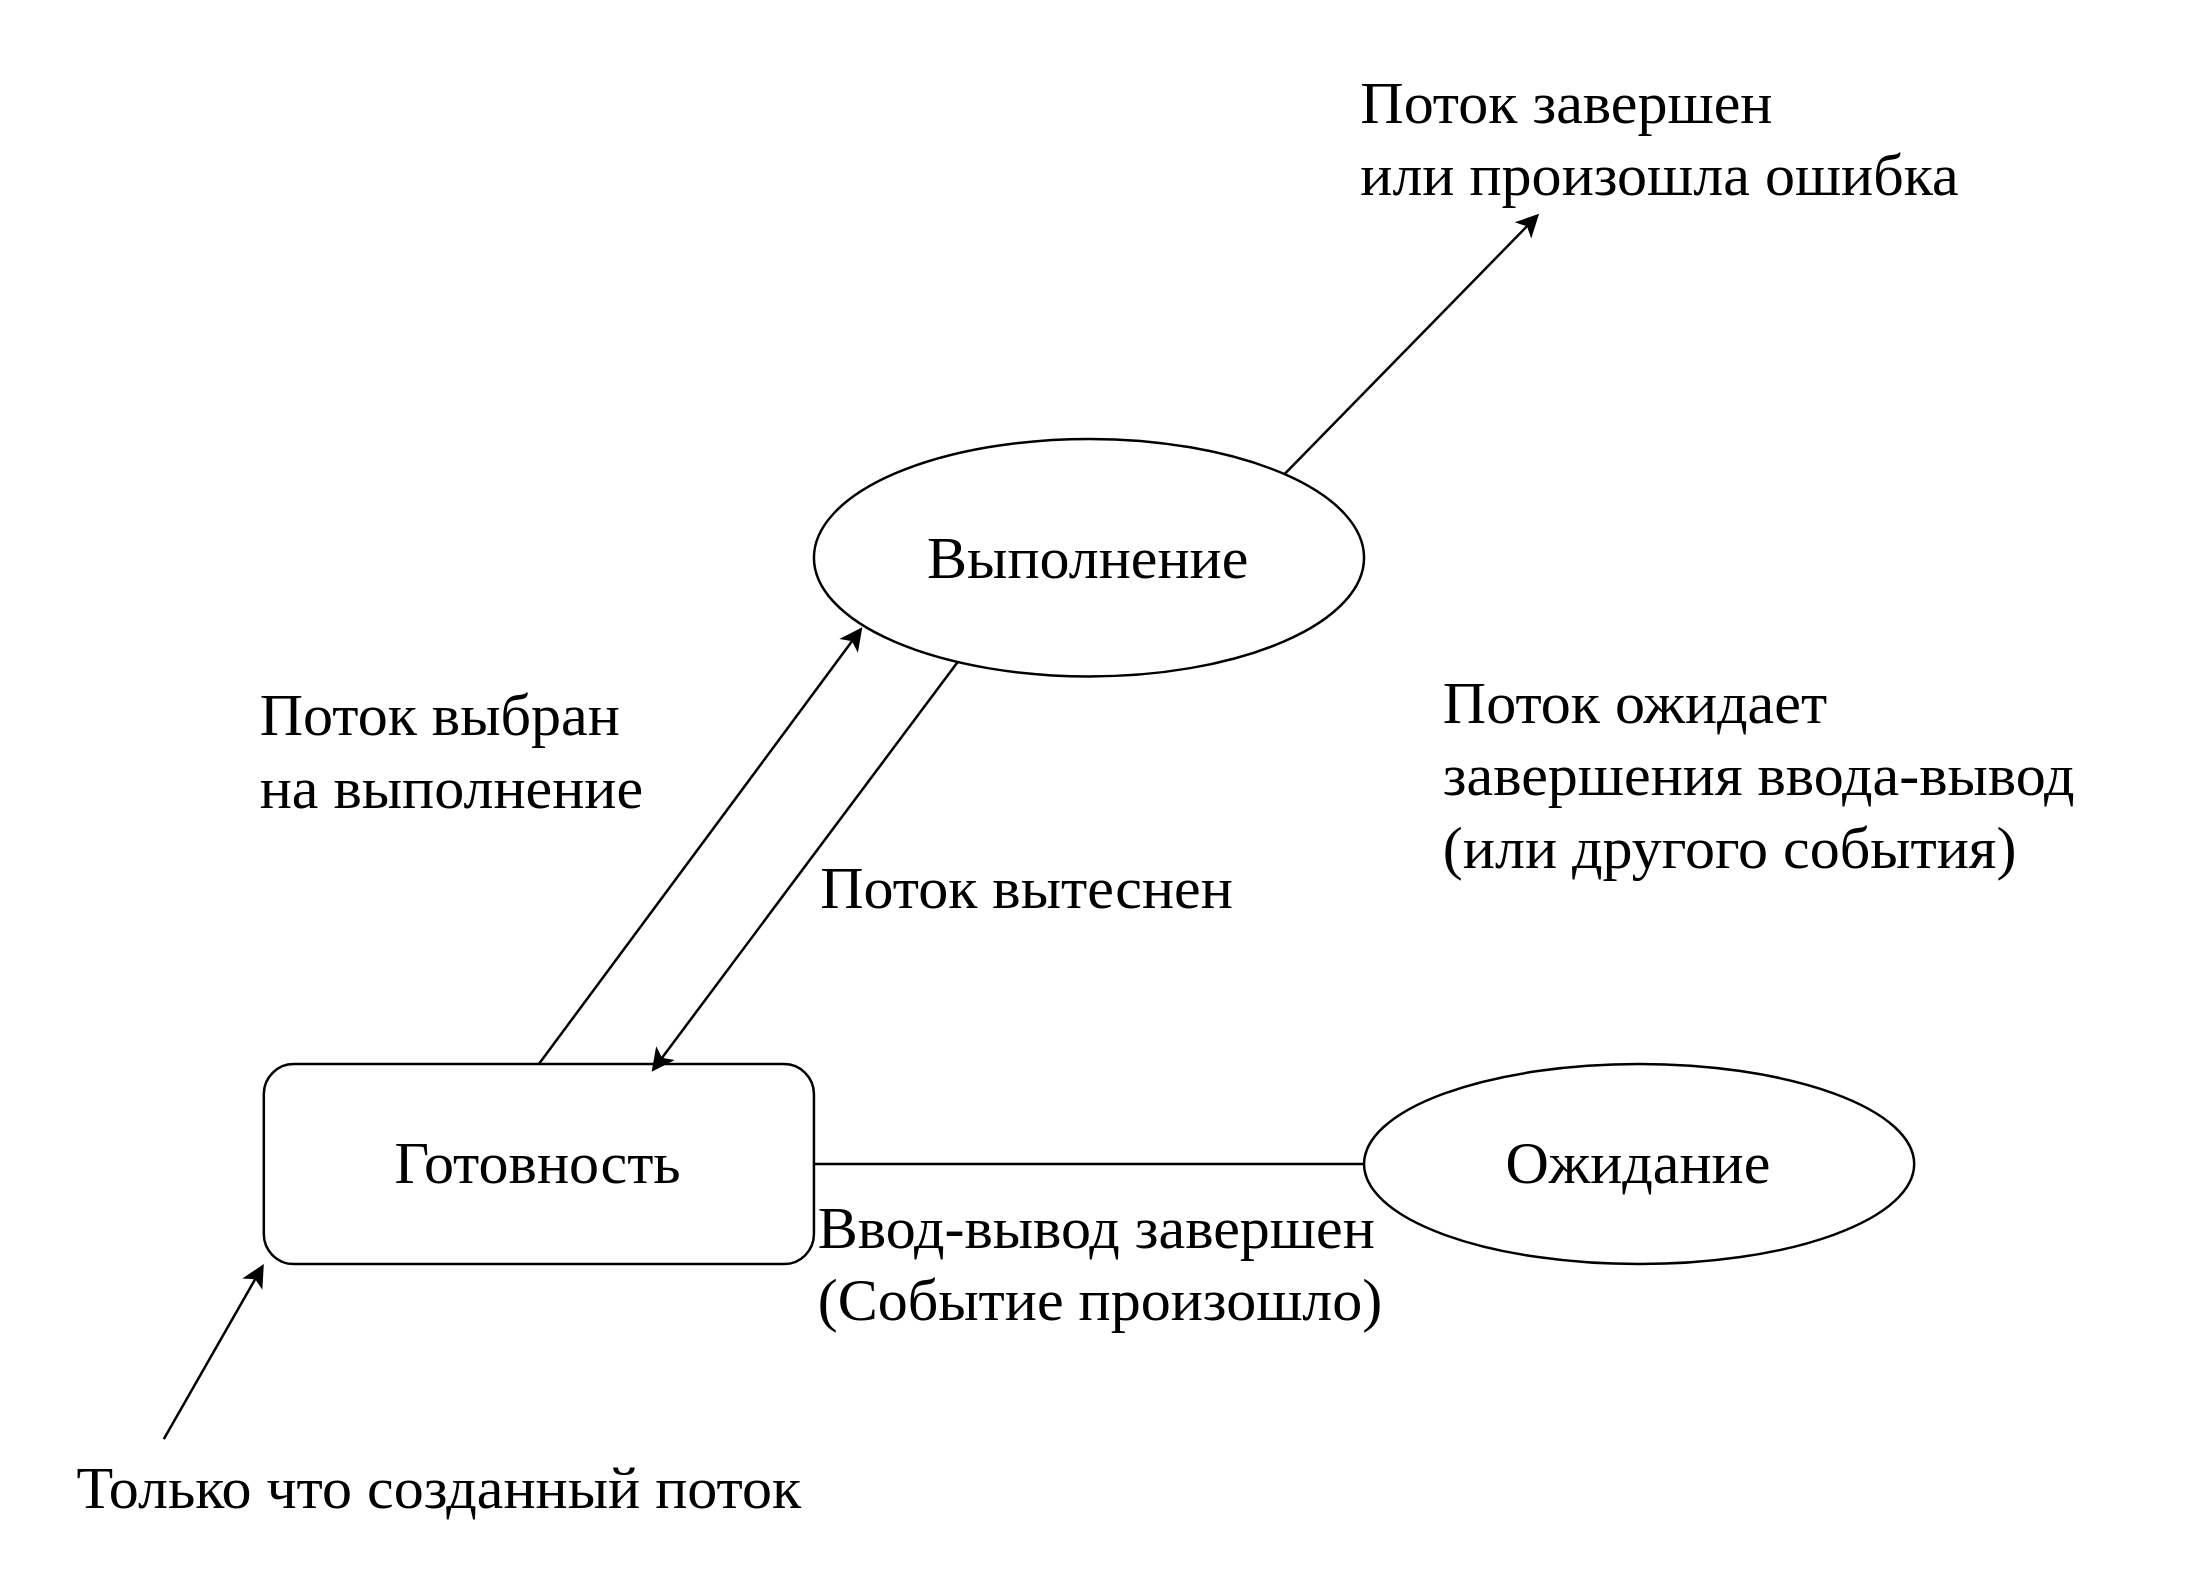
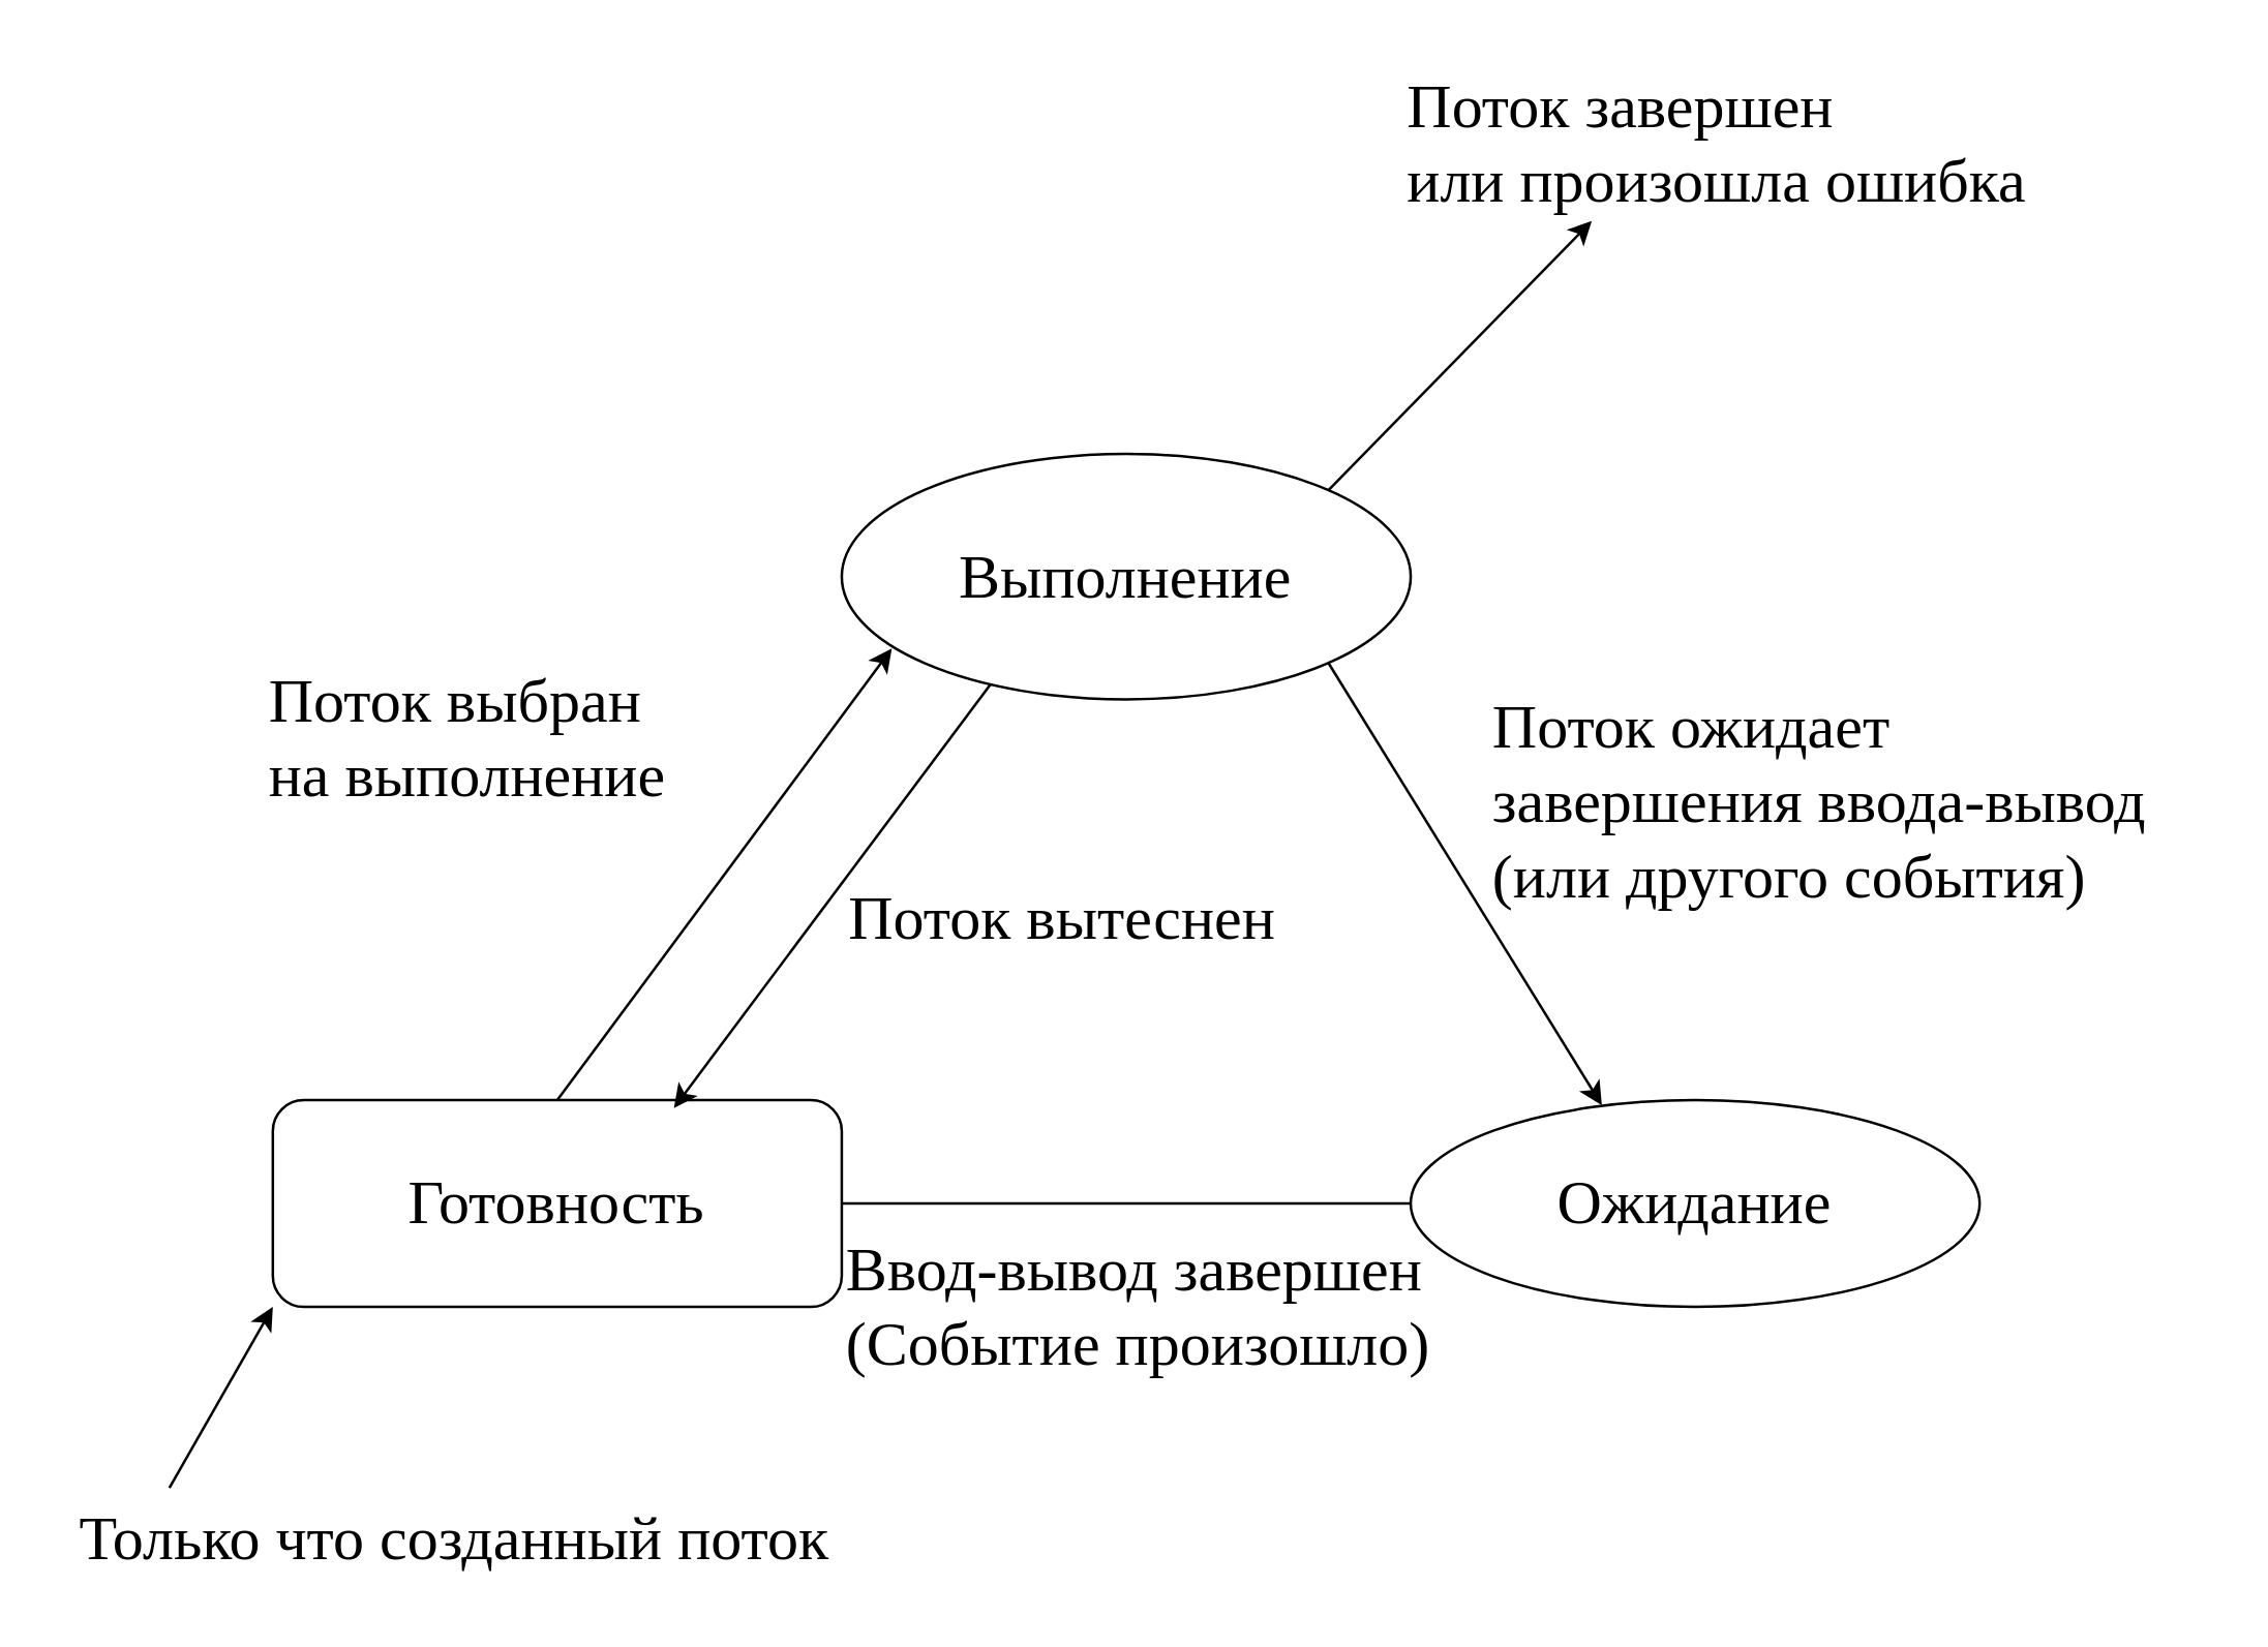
  <mxCell id="0" />
  <mxCell id="1" parent="0" />
  <mxCell id="2" style="edgeStyle=none;rounded=0;orthogonalLoop=1;jettySize=auto;html=1;exitX=0.5;exitY=0;exitDx=0;exitDy=0;entryX=0.088;entryY=0.793;entryDx=0;entryDy=0;entryPerimeter=0;fontSize=20;" parent="1" source="3" target="7" edge="1"><mxGeometry relative="1" as="geometry" /></mxCell>
  <mxCell id="3" value="&lt;font face=&quot;Times New Roman&quot; style=&quot;font-size: 24px;&quot;&gt;Готовность&lt;/font&gt;" style="whiteSpace=wrap;html=1;rounded=1;" parent="1" vertex="1"><mxGeometry x="105" y="425" width="220" height="80" as="geometry" /></mxCell>
+ <mxCell id="4" style="rounded=0;orthogonalLoop=1;jettySize=auto;html=1;exitX=1;exitY=1;exitDx=0;exitDy=0;entryX=0.336;entryY=0.025;entryDx=0;entryDy=0;entryPerimeter=0;fontSize=20;" parent="1" source="7" target="9" edge="1"><mxGeometry relative="1" as="geometry" /></mxCell>
  <mxCell id="5" style="edgeStyle=none;rounded=0;orthogonalLoop=1;jettySize=auto;html=1;exitX=1;exitY=0;exitDx=0;exitDy=0;fontSize=20;" parent="1" source="7" edge="1"><mxGeometry relative="1" as="geometry"><mxPoint x="615" y="85" as="targetPoint" /></mxGeometry></mxCell>
  <mxCell id="6" style="edgeStyle=none;rounded=0;orthogonalLoop=1;jettySize=auto;html=1;exitX=0.261;exitY=0.94;exitDx=0;exitDy=0;entryX=0.705;entryY=0.038;entryDx=0;entryDy=0;entryPerimeter=0;fontSize=20;exitPerimeter=0;" parent="1" source="7" target="3" edge="1"><mxGeometry relative="1" as="geometry" /></mxCell>
  <mxCell id="7" value="&lt;font face=&quot;Times New Roman&quot; style=&quot;font-size: 24px;&quot;&gt;Выполнение&lt;/font&gt;" style="ellipse;whiteSpace=wrap;html=1;" parent="1" vertex="1"><mxGeometry x="325" y="175" width="220" height="95" as="geometry" /></mxCell>
  <mxCell id="8" style="edgeStyle=none;rounded=0;orthogonalLoop=1;jettySize=auto;html=1;exitX=0;exitY=0.5;exitDx=0;exitDy=0;fontSize=20;endArrow=none;" parent="1" source="9" target="3" edge="1"><mxGeometry relative="1" as="geometry" /></mxCell>
  <mxCell id="9" value="&lt;font face=&quot;Times New Roman&quot; style=&quot;font-size: 24px;&quot;&gt;Ожидание&lt;/font&gt;" style="ellipse;whiteSpace=wrap;html=1;" parent="1" vertex="1"><mxGeometry x="545" y="425" width="220" height="80" as="geometry" /></mxCell>
  <mxCell id="10" value="&lt;font style=&quot;font-size: 24px;&quot; face=&quot;Times New Roman&quot;&gt;Поток ожидает &lt;br&gt;завершения ввода-вывод&lt;br&gt;(или другого события)&lt;/font&gt;" style="text;html=1;align=left;verticalAlign=middle;resizable=0;points=[];autosize=1;strokeColor=none;fillColor=none;fontSize=20;" parent="1" vertex="1"><mxGeometry x="575" y="260" width="280" height="100" as="geometry" /></mxCell>
  <mxCell id="11" value="&lt;font style=&quot;font-size: 24px;&quot; face=&quot;Times New Roman&quot;&gt;Ввод-вывод завершен&lt;br&gt;(Событие произошло)&lt;/font&gt;" style="text;html=1;align=left;verticalAlign=middle;resizable=0;points=[];autosize=1;strokeColor=none;fillColor=none;fontSize=20;" parent="1" vertex="1"><mxGeometry x="325" y="470" width="250" height="70" as="geometry" /></mxCell>
  <mxCell id="12" value="" style="endArrow=classic;html=1;rounded=0;fontSize=20;entryX=0;entryY=1;entryDx=0;entryDy=0;" parent="1" target="3" edge="1"><mxGeometry width="50" height="50" relative="1" as="geometry"><mxPoint x="65" y="575" as="sourcePoint" /><mxPoint x="145" y="495" as="targetPoint" /></mxGeometry></mxCell>
  <mxCell id="13" value="&lt;font style=&quot;font-size: 24px;&quot; face=&quot;Times New Roman&quot;&gt;Только что созданный поток&lt;/font&gt;" style="text;html=1;align=center;verticalAlign=middle;resizable=0;points=[];autosize=1;strokeColor=none;fillColor=none;fontSize=20;" parent="1" vertex="1"><mxGeometry x="20" y="575" width="310" height="40" as="geometry" /></mxCell>
  <mxCell id="14" value="&lt;font style=&quot;font-size: 24px;&quot; face=&quot;Times New Roman&quot;&gt;Поток завершен &lt;br&gt;или произошла ошибка&lt;/font&gt;" style="text;html=1;align=left;verticalAlign=middle;resizable=0;points=[];autosize=1;strokeColor=none;fillColor=none;fontSize=20;" parent="1" vertex="1"><mxGeometry x="542" y="20" width="260" height="70" as="geometry" /></mxCell>
  <mxCell id="15" value="&lt;font face=&quot;Times New Roman&quot; style=&quot;font-size: 24px;&quot;&gt;Поток вытеснен&lt;/font&gt;" style="text;html=1;align=center;verticalAlign=middle;resizable=0;points=[];autosize=1;strokeColor=none;fillColor=none;fontSize=20;" parent="1" vertex="1"><mxGeometry x="315" y="335" width="190" height="40" as="geometry" /></mxCell>
- <mxCell id="16" value="&lt;div style=&quot;text-align: left;&quot;&gt;&lt;span style=&quot;background-color: initial;&quot;&gt;&lt;font face=&quot;Times New Roman&quot; style=&quot;font-size: 24px;&quot;&gt;Поток выбран&lt;/font&gt;&lt;/span&gt;&lt;/div&gt;&lt;div style=&quot;text-align: left;&quot;&gt;&lt;span style=&quot;background-color: initial;&quot;&gt;&lt;font style=&quot;font-size: 24px;&quot; face=&quot;Times New Roman&quot;&gt;на выполнение&lt;/font&gt;&lt;/span&gt;&lt;/div&gt;" style="text;html=1;align=center;verticalAlign=middle;resizable=0;points=[];autosize=1;strokeColor=none;fillColor=none;fontSize=20;" parent="1" vertex="1"><mxGeometry x="90" y="265" width="180" height="70" as="geometry" /></mxCell>
+ <mxCell id="16" value="&lt;div style=&quot;text-align: left;&quot;&gt;&lt;span style=&quot;background-color: initial;&quot;&gt;&lt;font face=&quot;Times New Roman&quot; style=&quot;font-size: 24px;&quot;&gt;Поток выбран&lt;/font&gt;&lt;/span&gt;&lt;/div&gt;&lt;div style=&quot;text-align: left;&quot;&gt;&lt;span style=&quot;background-color: initial;&quot;&gt;&lt;font style=&quot;font-size: 24px;&quot; face=&quot;Times New Roman&quot;&gt;на выполнение&lt;/font&gt;&lt;/span&gt;&lt;/div&gt;" style="text;html=1;align=center;verticalAlign=middle;resizable=0;points=[];autosize=1;strokeColor=none;fillColor=none;fontSize=20;" parent="1" vertex="1"><mxGeometry x="90" y="250" width="180" height="70" as="geometry" /></mxCell>
